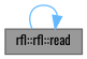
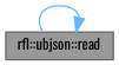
  digraph {
    rankdir=LR
    fontname=Oswald
-   n1 [color=gray40 fillcolor=grey60 fontcolor=black fontname=Oswald fontsize=10 height=0.2 label="rfl::rfl::read" shape=box style=filled width=0.4]
+   n1 [color=gray40 fillcolor=grey60 fontcolor=black fontname=Oswald fontsize=10 height=0.2 label="rfl::ubjson::read" shape=box style=filled width=0.4]
    n1 -> n1 [color=steelblue1 fontname=Oswald fontsize=10 labelfontname=Helvetica labelfontsize=10 style=solid]
  }
